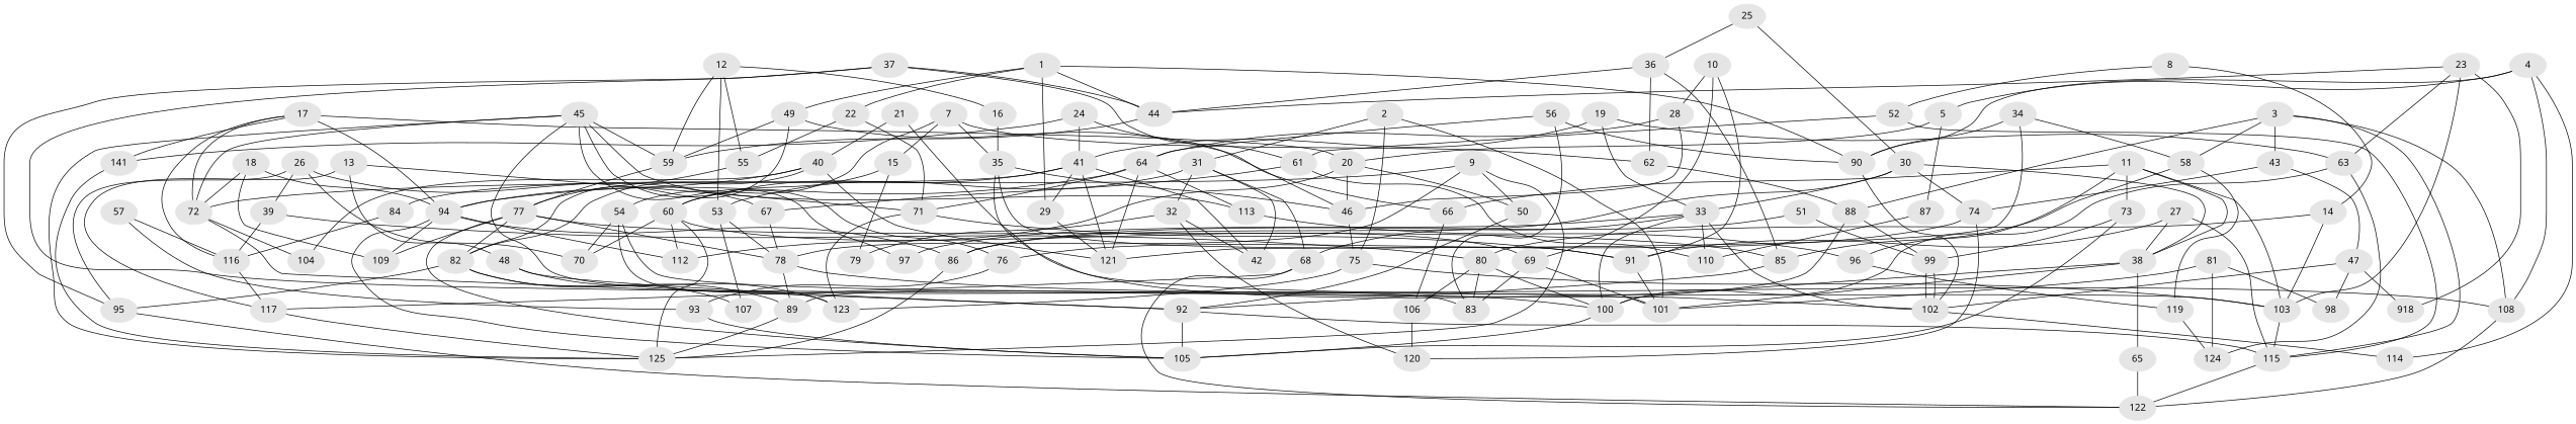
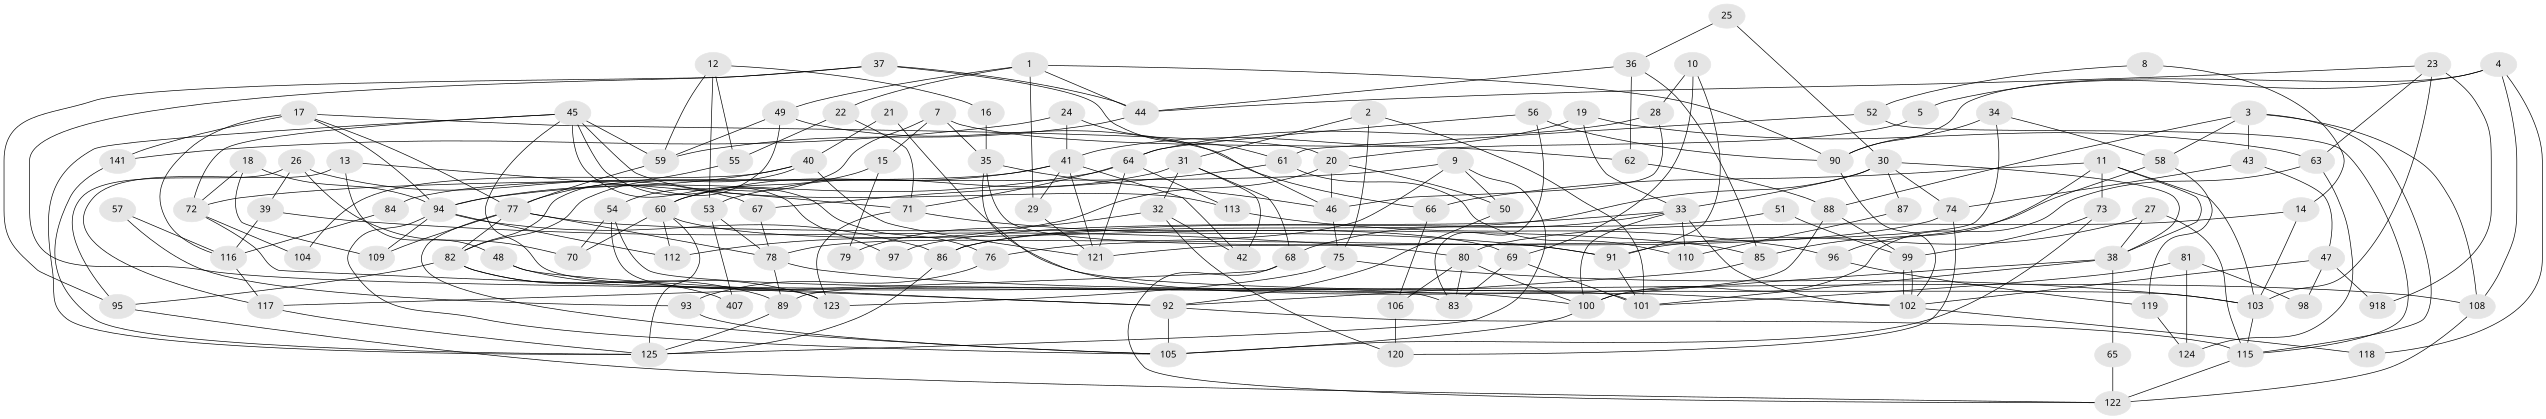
  graph {
    fontname="Noto Sans"
    node [color=gray90 fontname="Noto Sans" style=filled]
    edge [fontname="Noto Sans"]
    1
    22
    29
    44
    49
    90
    55
    71
    121
    59
    66
    82
    102
    2
    31
    75
    101
    42
    53
    32
    68
    103
    123
    3
    43
    58
    88
    108
    115
    74
    47
    85
    119
    99
    89
    122
    4
    5
-   114
+   114 [label=118]
    20
    50
    46
    112
    54
    70
    57
    116
    93
    7
    15
    35
    62
    60
    79
    91
    8
    14
    52
    80
    61
    9
    72
    78
    125
    92
    104
    10
    28
    69
    64
    83
    11
    38
    73
    96
    100
    65
    106
    105
    12
    16
-   107
+   107 [label=407]
    77
    13
    48
    117
    17
    94
    n89 [label=141]
    109
    86
    18
    19
    33
    41
    63
    97
    110
    84
    124
    21
    40
    23
    n104 [label=918]
    24
    25
    30
    36
    87
    26
    39
    67
    95
    27
    113
    120
    76
    34
    37
    98
    45
    51
    56
    81
    1 -- 22
    1 -- 29
    1 -- 44
    1 -- 49
    1 -- 90
    22 -- 55
    22 -- 71
    29 -- 121
    44 -- 59
    49 -- 59
    49 -- 66
    49 -- 82
    90 -- 102
    55 -- 77
    71 -- 123
    71 -- 91
    59 -- 77
    66 -- 106
    82 -- 89
    82 -- 107
    82 -- 95
    102 -- 114
    2 -- 31
    2 -- 75
    2 -- 101
    31 -- 42
    31 -- 53
    31 -- 32
    31 -- 68
    75 -- 103
    75 -- 123
    53 -- 78
    53 -- 107
    32 -- 42
    32 -- 79
    32 -- 120
    68 -- 122
    68 -- 117
    103 -- 115
    3 -- 43
    3 -- 58
    3 -- 88
    3 -- 108
    3 -- 115
    43 -- 74
    43 -- 47
    58 -- 85
    58 -- 119
    88 -- 99
    88 -- 89
    108 -- 122
    115 -- 122
    74 -- 120
    74 -- 76
    47 -- 102
    47 -- n104
    47 -- 98
    85 -- 92
    119 -- 124
    99 -- 102
    99 -- 102
    89 -- 125
    4 -- 90
    4 -- 108
    4 -- 5
    4 -- 114
    5 -- 20
    20 -- 50
    20 -- 46
    20 -- 112
    50 -- 92
    46 -- 75
    54 -- 101
    54 -- 123
    54 -- 70
    57 -- 116
    57 -- 93
    116 -- 117
    93 -- 105
    7 -- 54
    7 -- 15
    7 -- 35
    7 -- 62
    15 -- 60
    15 -- 79
    35 -- 102
    35 -- 46
    35 -- 91
    62 -- 88
    60 -- 112
    60 -- 70
    60 -- 125
    60 -- 69
    91 -- 101
    8 -- 14
    8 -- 52
    14 -- 103
    14 -- 80
    52 -- 115
    52 -- 61
    80 -- 83
    80 -- 100
    80 -- 106
    61 -- 110
    61 -- 67
    9 -- 50
    9 -- 72
    9 -- 78
    9 -- 125
    72 -- 92
    72 -- 104
    78 -- 108
    78 -- 89
    92 -- 115
    92 -- 105
    10 -- 91
    10 -- 28
    10 -- 69
    28 -- 46
    28 -- 64
    69 -- 101
    69 -- 83
    64 -- 71
    64 -- 121
    64 -- 94
    64 -- 113
    11 -- 66
    11 -- 103
    11 -- 38
    11 -- 73
    11 -- 96
    38 -- 101
    38 -- 100
    38 -- 65
    73 -- 99
    73 -- 105
    96 -- 119
    100 -- 105
    65 -- 122
    106 -- 120
    12 -- 55
    12 -- 59
    12 -- 53
    12 -- 16
    16 -- 35
    77 -- 82
    77 -- 85
    77 -- 78
    77 -- 105
    77 -- 109
    13 -- 71
    13 -- 48
    13 -- 117
    48 -- 123
    48 -- 92
    117 -- 125
    17 -- 20
    17 -- 116
-   17 -- 72
+   17 -- 77
    17 -- 94
    17 -- n89
    94 -- 112
    94 -- 105
    94 -- 109
    94 -- 86
    n89 -- 125
    86 -- 125
    18 -- 72
    18 -- 94
    18 -- 109
    19 -- 33
    19 -- 41
    19 -- 63
    33 -- 102
    33 -- 68
    33 -- 100
    33 -- 97
    33 -- 110
    41 -- 29
    41 -- 121
    41 -- 42
    41 -- 60
    41 -- 84
    63 -- 100
    63 -- 124
    84 -- 116
    21 -- 103
    21 -- 40
    40 -- 121
    40 -- 82
    40 -- 104
    40 -- 94
    23 -- 44
    23 -- 103
    23 -- 63
    23 -- n104
    24 -- 46
    24 -- n89
    24 -- 41
    25 -- 30
    25 -- 36
    30 -- 74
    30 -- 38
    30 -- 86
    30 -- 33
-   5 -- 87
+   30 -- 87
    36 -- 44
    36 -- 85
    36 -- 62
    87 -- 110
    26 -- 70
    26 -- 39
    26 -- 67
    26 -- 95
    39 -- 116
    39 -- 80
    67 -- 78
    95 -- 122
    27 -- 115
    27 -- 91
    27 -- 38
    113 -- 96
    76 -- 93
    34 -- 90
    34 -- 121
    34 -- 58
    37 -- 44
    37 -- 61
    37 -- 100
    37 -- 95
    45 -- 59
    45 -- 72
    45 -- 125
    45 -- 83
    45 -- 97
    45 -- 113
    45 -- 76
    51 -- 99
    51 -- 86
    56 -- 90
    56 -- 64
    56 -- 83
    81 -- 101
    81 -- 124
    81 -- 98
  }
